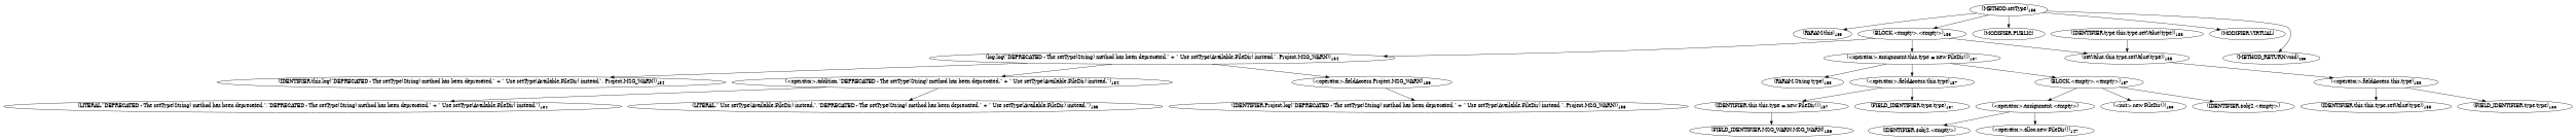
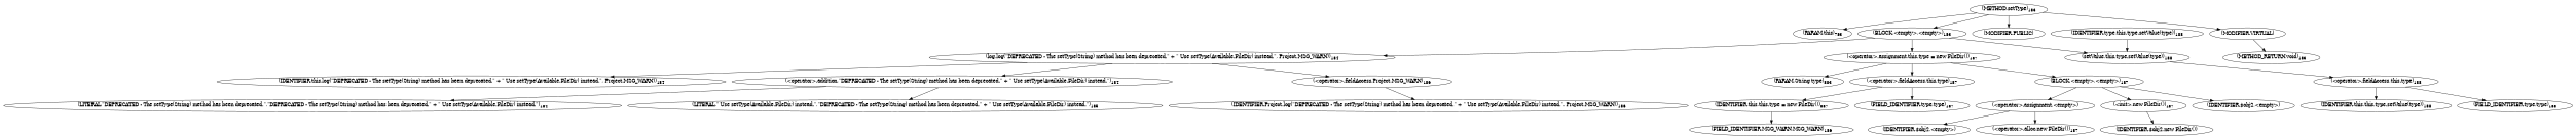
  digraph {
    n1 [label=<(METHOD,setType)<SUB>183</SUB>>]
-   n2 [label=<(PARAM,this)<SUB>183</SUB>>]
+   n2 [label=<(PARAM,this)<SUB>783</SUB>>]
    n3 [label=<(BLOCK,&lt;empty&gt;,&lt;empty&gt;)<SUB>183</SUB>>]
    n4 [label=<(MODIFIER,PUBLIC)>]
    n5 [label=<(MODIFIER,VIRTUAL)>]
-   n6 [label=<(METHOD_RETURN,void)<SUB>483</SUB>>]
-   n7 [label=<(PARAM,String type)<SUB>183</SUB>>]
+   n6 [label=<(METHOD_RETURN,void)<SUB>183</SUB>>]
+   n7 [label=<(PARAM,String type)<SUB>883</SUB>>]
    n8 [label=<(log,log(&quot;DEPRECATED - The setType(String) method has been deprecated.&quot; + &quot; Use setType(Available.FileDir) instead.&quot;, Project.MSG_WARN))<SUB>184</SUB>>]
    n9 [label=<(&lt;operator&gt;.assignment,this.type = new FileDir())<SUB>187</SUB>>]
    n10 [label=<(setValue,this.type.setValue(type))<SUB>188</SUB>>]
    n11 [label=<(IDENTIFIER,this,log(&quot;DEPRECATED - The setType(String) method has been deprecated.&quot; + &quot; Use setType(Available.FileDir) instead.&quot;, Project.MSG_WARN))<SUB>184</SUB>>]
    n12 [label=<(&lt;operator&gt;.addition,&quot;DEPRECATED - The setType(String) method has been deprecated.&quot; + &quot; Use setType(Available.FileDir) instead.&quot;)<SUB>184</SUB>>]
    n13 [label=<(&lt;operator&gt;.fieldAccess,Project.MSG_WARN)<SUB>186</SUB>>]
    n14 [label=<(&lt;operator&gt;.fieldAccess,this.type)<SUB>187</SUB>>]
    n15 [label=<(BLOCK,&lt;empty&gt;,&lt;empty&gt;)<SUB>187</SUB>>]
    n16 [label=<(&lt;operator&gt;.fieldAccess,this.type)<SUB>188</SUB>>]
    n17 [label=<(LITERAL,&quot;DEPRECATED - The setType(String) method has been deprecated.&quot;,&quot;DEPRECATED - The setType(String) method has been deprecated.&quot; + &quot; Use setType(Available.FileDir) instead.&quot;)<SUB>184</SUB>>]
    n18 [label=<(LITERAL,&quot; Use setType(Available.FileDir) instead.&quot;,&quot;DEPRECATED - The setType(String) method has been deprecated.&quot; + &quot; Use setType(Available.FileDir) instead.&quot;)<SUB>185</SUB>>]
    n19 [label=<(IDENTIFIER,Project,log(&quot;DEPRECATED - The setType(String) method has been deprecated.&quot; + &quot; Use setType(Available.FileDir) instead.&quot;, Project.MSG_WARN))<SUB>186</SUB>>]
    n20 [label=<(FIELD_IDENTIFIER,MSG_WARN,MSG_WARN)<SUB>186</SUB>>]
-   n21 [label=<(IDENTIFIER,this,this.type = new FileDir())<SUB>187</SUB>>]
+   n21 [label=<(IDENTIFIER,this,this.type = new FileDir())<SUB>887</SUB>>]
    n22 [label=<(FIELD_IDENTIFIER,type,type)<SUB>187</SUB>>]
    n23 [label=<(&lt;operator&gt;.assignment,&lt;empty&gt;)>]
-   n24 [label=<(&lt;init&gt;,new FileDir())<SUB>183</SUB>>]
+   n24 [label=<(&lt;init&gt;,new FileDir())<SUB>187</SUB>>]
    n25 [label=<(IDENTIFIER,$obj2,&lt;empty&gt;)>]
    n26 [label=<(IDENTIFIER,$obj2,&lt;empty&gt;)>]
-   n27 [label=<(&lt;operator&gt;.alloc,new FileDir())<SUB>147</SUB>>]
+   n27 [label=<(&lt;operator&gt;.alloc,new FileDir())<SUB>187</SUB>>]
+   n28 [label=<(IDENTIFIER,$obj2,new FileDir())>]
    n29 [label=<(IDENTIFIER,this,this.type.setValue(type))<SUB>188</SUB>>]
    n30 [label=<(FIELD_IDENTIFIER,type,type)<SUB>188</SUB>>]
    n31 [label=<(IDENTIFIER,type,this.type.setValue(type))<SUB>188</SUB>>]
    n1 -> n2
    n1 -> n3
    n1 -> n4
    n1 -> n5
-   n1 -> n6
+   n5 -> n6
    n3 -> n8
    n3 -> n9
    n3 -> n10
    n8 -> n11
    n8 -> n12
    n8 -> n13
    n9 -> n7
    n9 -> n14
    n9 -> n15
    n10 -> n16
    n12 -> n17
    n12 -> n18
    n13 -> n19
    n14 -> n21
    n14 -> n22
    n15 -> n23
    n15 -> n24
    n15 -> n25
    n16 -> n29
    n16 -> n30
    n21 -> n20
    n23 -> n26
    n23 -> n27
+   n24 -> n28
    n31 -> n10
  }
